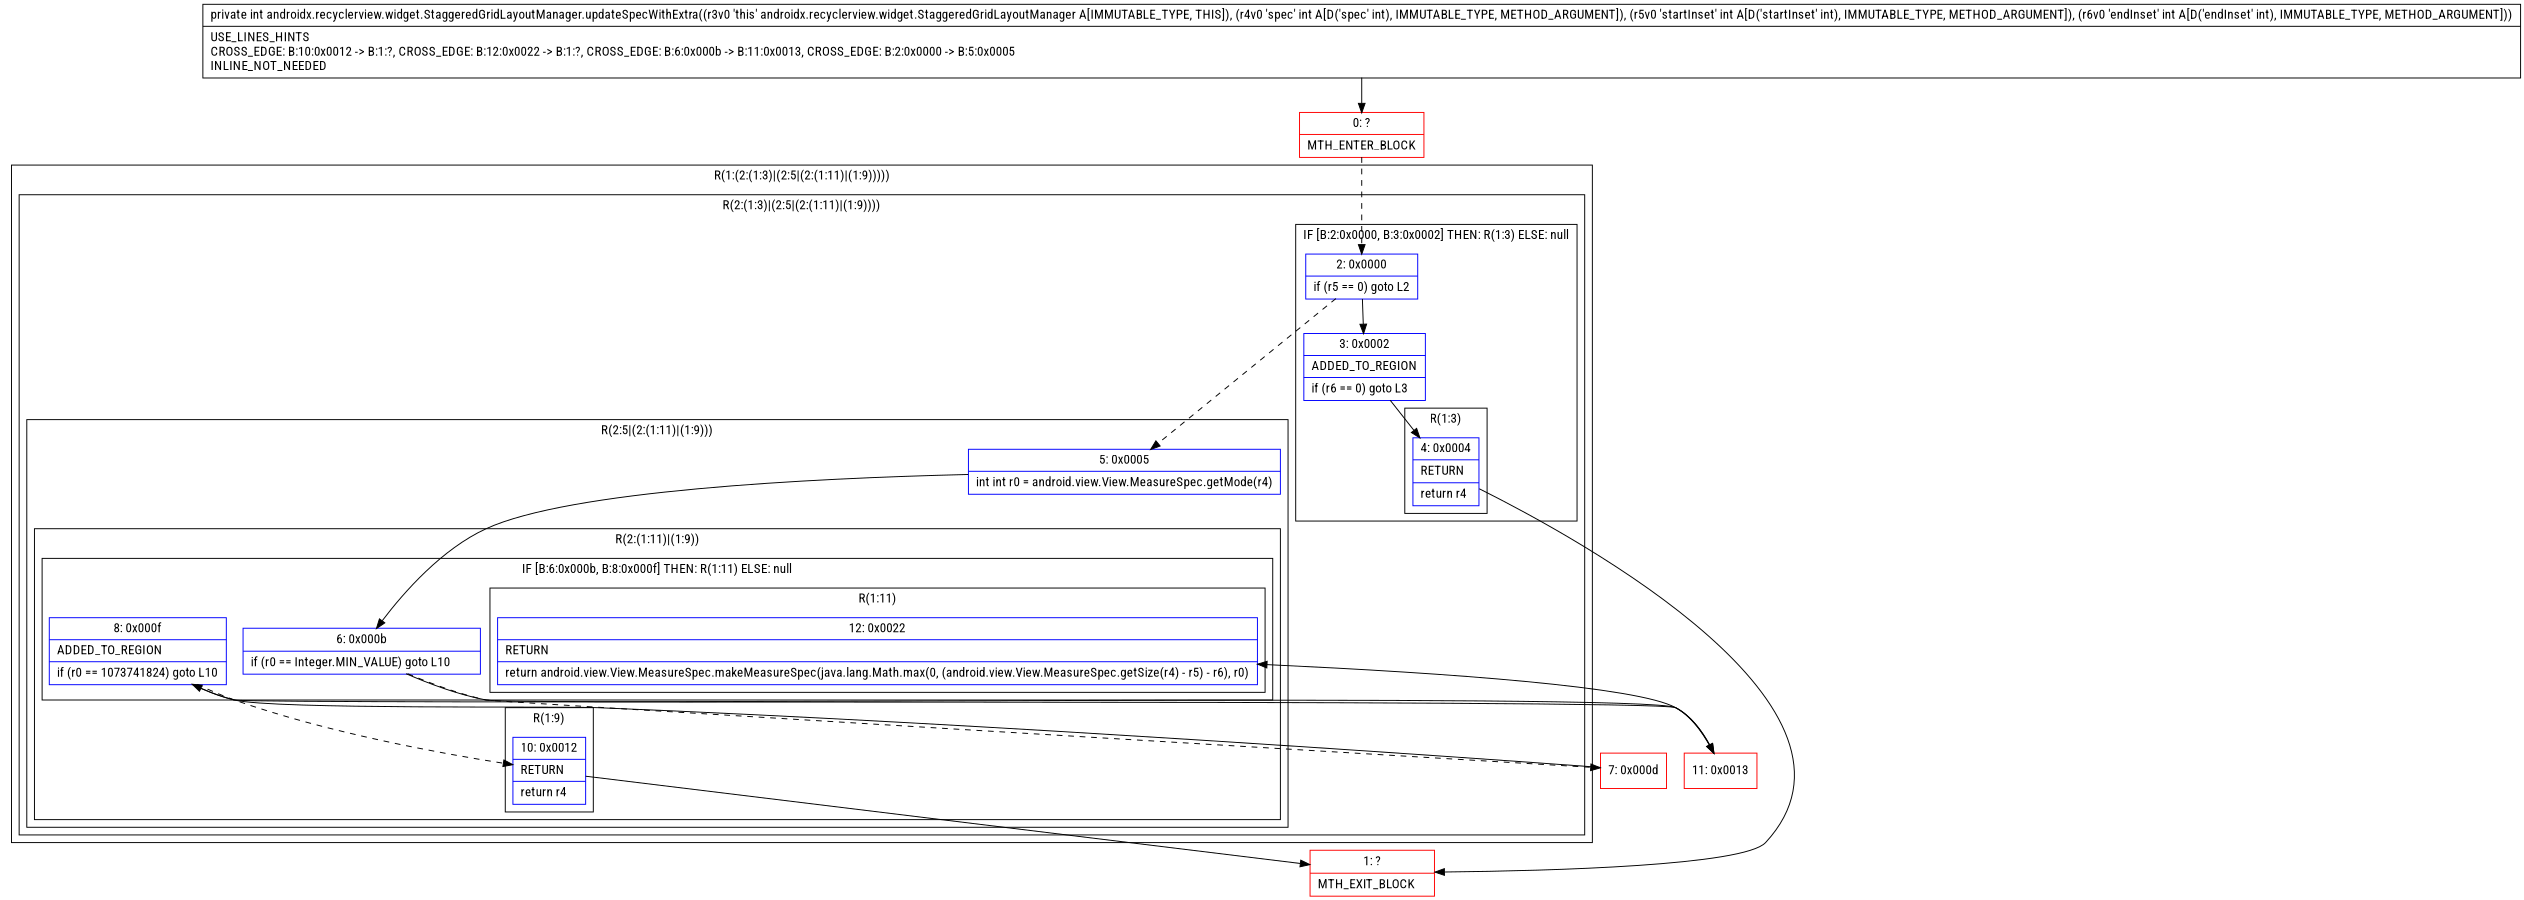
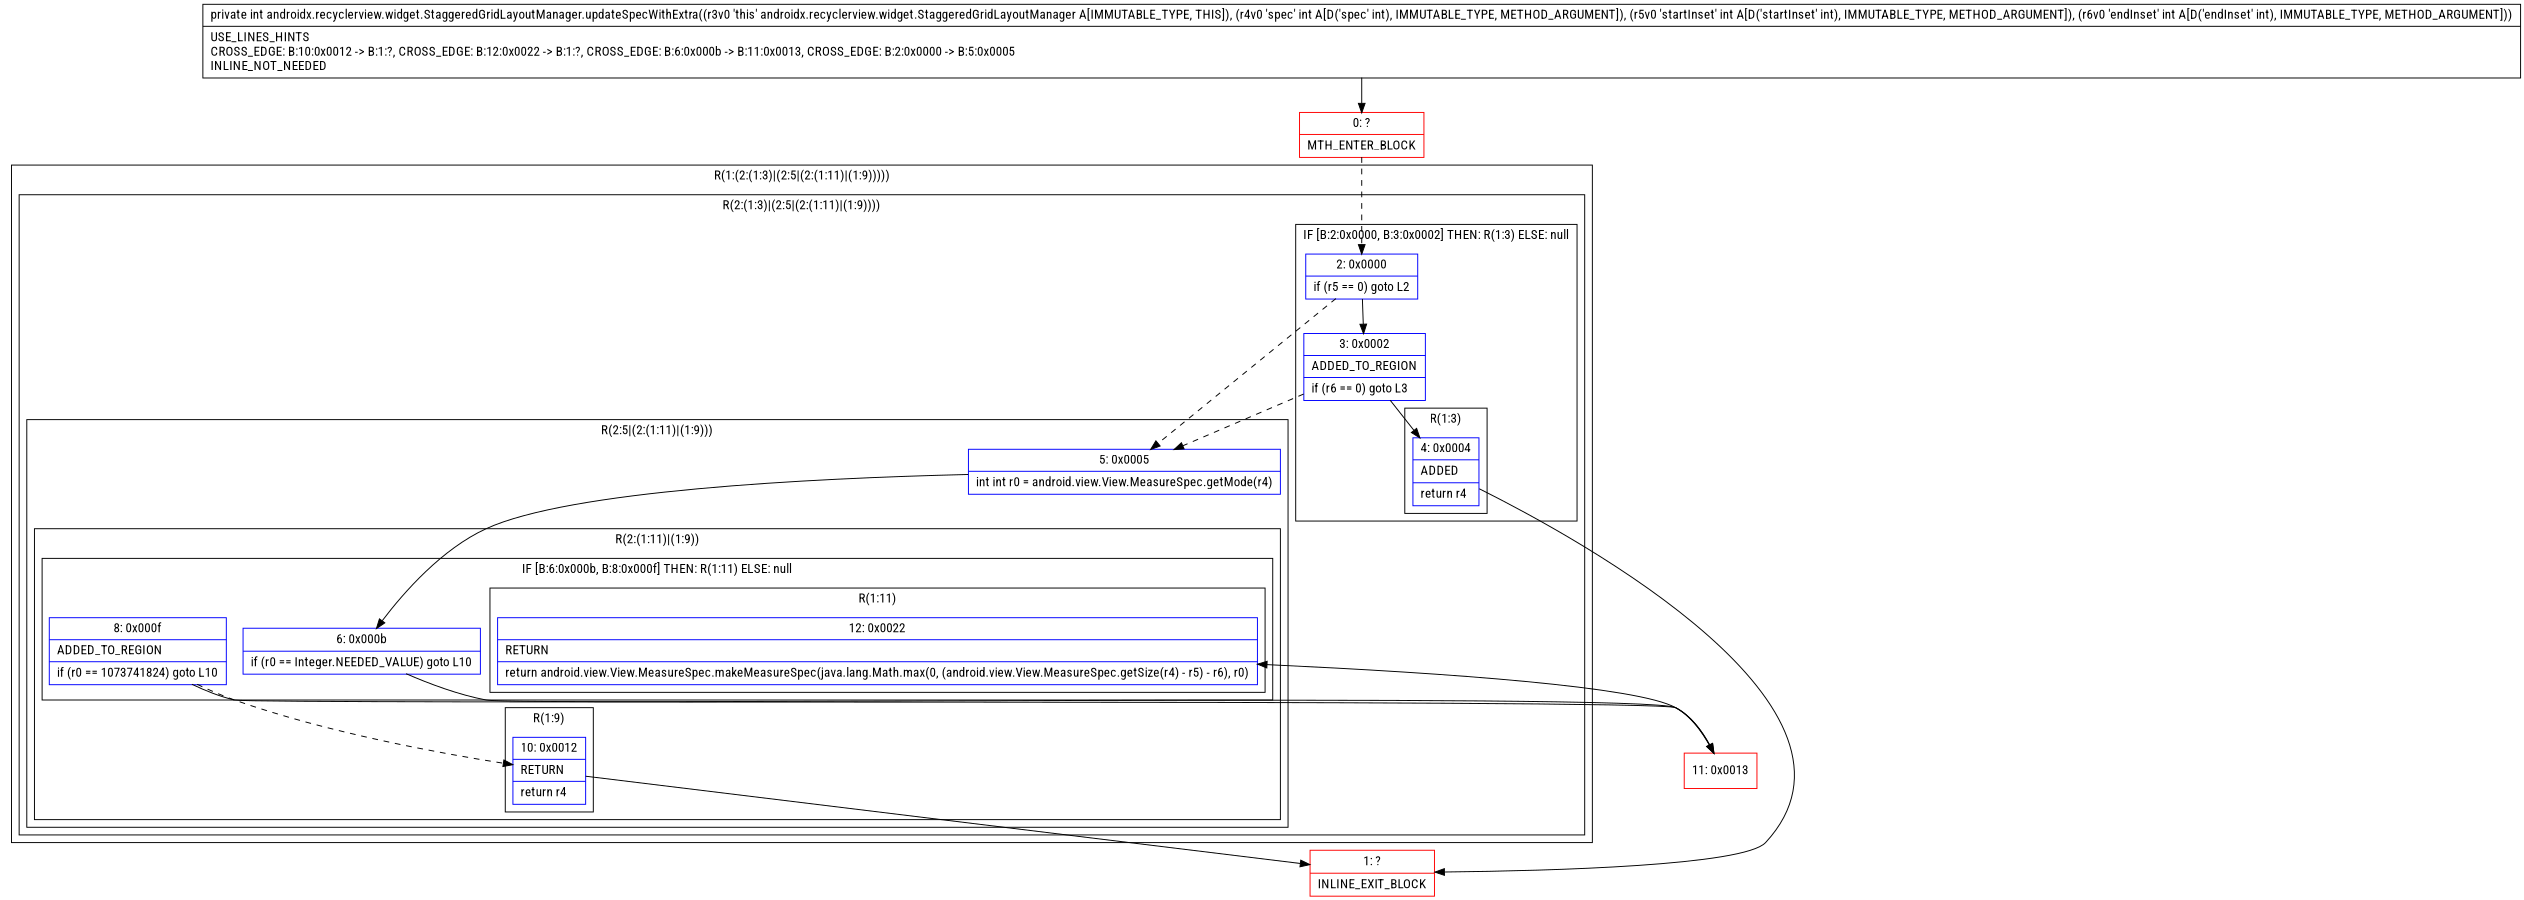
  digraph {
    fontname="Roboto Condensed"
    node [color=blue fontname="Roboto Condensed" shape=record]
    edge [fontname="Roboto Condensed"]
-   n1 [label="{4\:\ 0x0004|RETURN\l|return r4\l}"]
+   n1 [label="{4\:\ 0x0004|ADDED\l|return r4\l}"]
    n2 [label="{2\:\ 0x0000|if (r5 == 0) goto L2\l}"]
    n3 [label="{3\:\ 0x0002|ADDED_TO_REGION\l|if (r6 == 0) goto L3\l}"]
    n4 [label="{12\:\ 0x0022|RETURN\l|return android.view.View.MeasureSpec.makeMeasureSpec(java.lang.Math.max(0, (android.view.View.MeasureSpec.getSize(r4) \- r5) \- r6), r0)\l}"]
-   n5 [label="{6\:\ 0x000b|if (r0 == Integer.MIN_VALUE) goto L10\l}"]
+   n5 [label="{6\:\ 0x000b|if (r0 == Integer.NEEDED_VALUE) goto L10\l}"]
    n6 [label="{8\:\ 0x000f|ADDED_TO_REGION\l|if (r0 == 1073741824) goto L10\l}"]
    n7 [label="{10\:\ 0x0012|RETURN\l|return r4\l}"]
    n8 [label="{5\:\ 0x0005|int int r0 = android.view.View.MeasureSpec.getMode(r4)\l}"]
-   n9 [color=red label="{1\:\ ?|MTH_EXIT_BLOCK\l}"]
-   n10 [color=red label="{7\:\ 0x000d}"]
+   n9 [color=red label="{1\:\ ?|INLINE_EXIT_BLOCK\l}"]
    n11 [color=red label="{11\:\ 0x0013}"]
    n12 [color=red label="{0\:\ ?|MTH_ENTER_BLOCK\l}"]
    n13 [label="{private int androidx.recyclerview.widget.StaggeredGridLayoutManager.updateSpecWithExtra((r3v0 'this' androidx.recyclerview.widget.StaggeredGridLayoutManager A[IMMUTABLE_TYPE, THIS]), (r4v0 'spec' int A[D('spec' int), IMMUTABLE_TYPE, METHOD_ARGUMENT]), (r5v0 'startInset' int A[D('startInset' int), IMMUTABLE_TYPE, METHOD_ARGUMENT]), (r6v0 'endInset' int A[D('endInset' int), IMMUTABLE_TYPE, METHOD_ARGUMENT]))  | USE_LINES_HINTS\lCROSS_EDGE: B:10:0x0012 \-\> B:1:?, CROSS_EDGE: B:12:0x0022 \-\> B:1:?, CROSS_EDGE: B:6:0x000b \-\> B:11:0x0013, CROSS_EDGE: B:2:0x0000 \-\> B:5:0x0005\lINLINE_NOT_NEEDED\l}" color=""]
    subgraph cluster_1 {
      label="R(1:(2:(1:3)|(2:5|(2:(1:11)|(1:9)))))"
      subgraph cluster_2 {
        label="R(2:(1:3)|(2:5|(2:(1:11)|(1:9))))"
        subgraph cluster_3 {
          label="IF [B:2:0x0000, B:3:0x0002] THEN: R(1:3) ELSE: null"
          n2
          n3
          subgraph cluster_4 {
            label="R(1:3)"
            n1
          }
        }
        subgraph cluster_5 {
          label="R(2:5|(2:(1:11)|(1:9)))"
          n8
          subgraph cluster_6 {
            label="R(2:(1:11)|(1:9))"
            subgraph cluster_7 {
              label="IF [B:6:0x000b, B:8:0x000f] THEN: R(1:11) ELSE: null"
              n5
              n6
              subgraph cluster_8 {
                label="R(1:11)"
                n4
              }
            }
            subgraph cluster_9 {
              label="R(1:9)"
              n7
            }
          }
        }
      }
    }
    n1 -> n9
    n2 -> n3
    n2 -> n8 [style=dashed]
    n3 -> n1
-   n5 -> n10 [style=dashed]
+   n3 -> n8 [style=dashed]
    n5 -> n11
    n6 -> n7 [style=dashed]
    n6 -> n11
    n7 -> n9
    n8 -> n5
-   n10 -> n6
    n11 -> n4
    n12 -> n2 [style=dashed]
    n13 -> n12
  }
